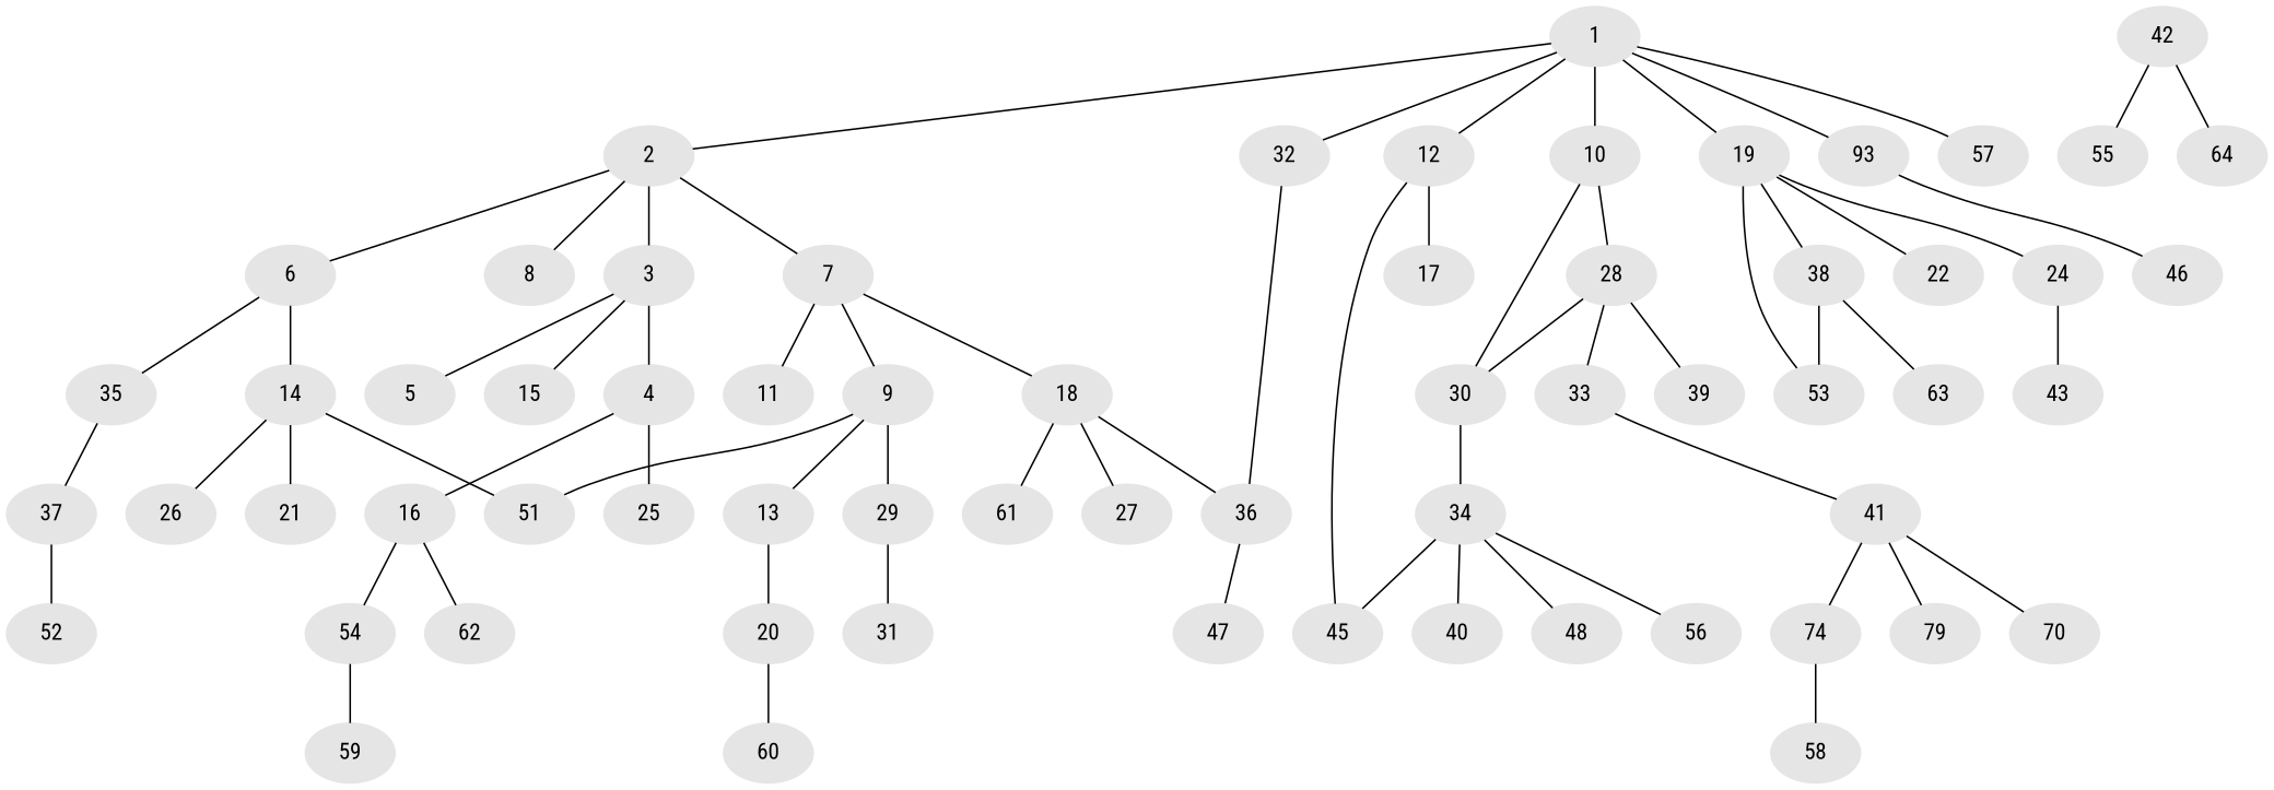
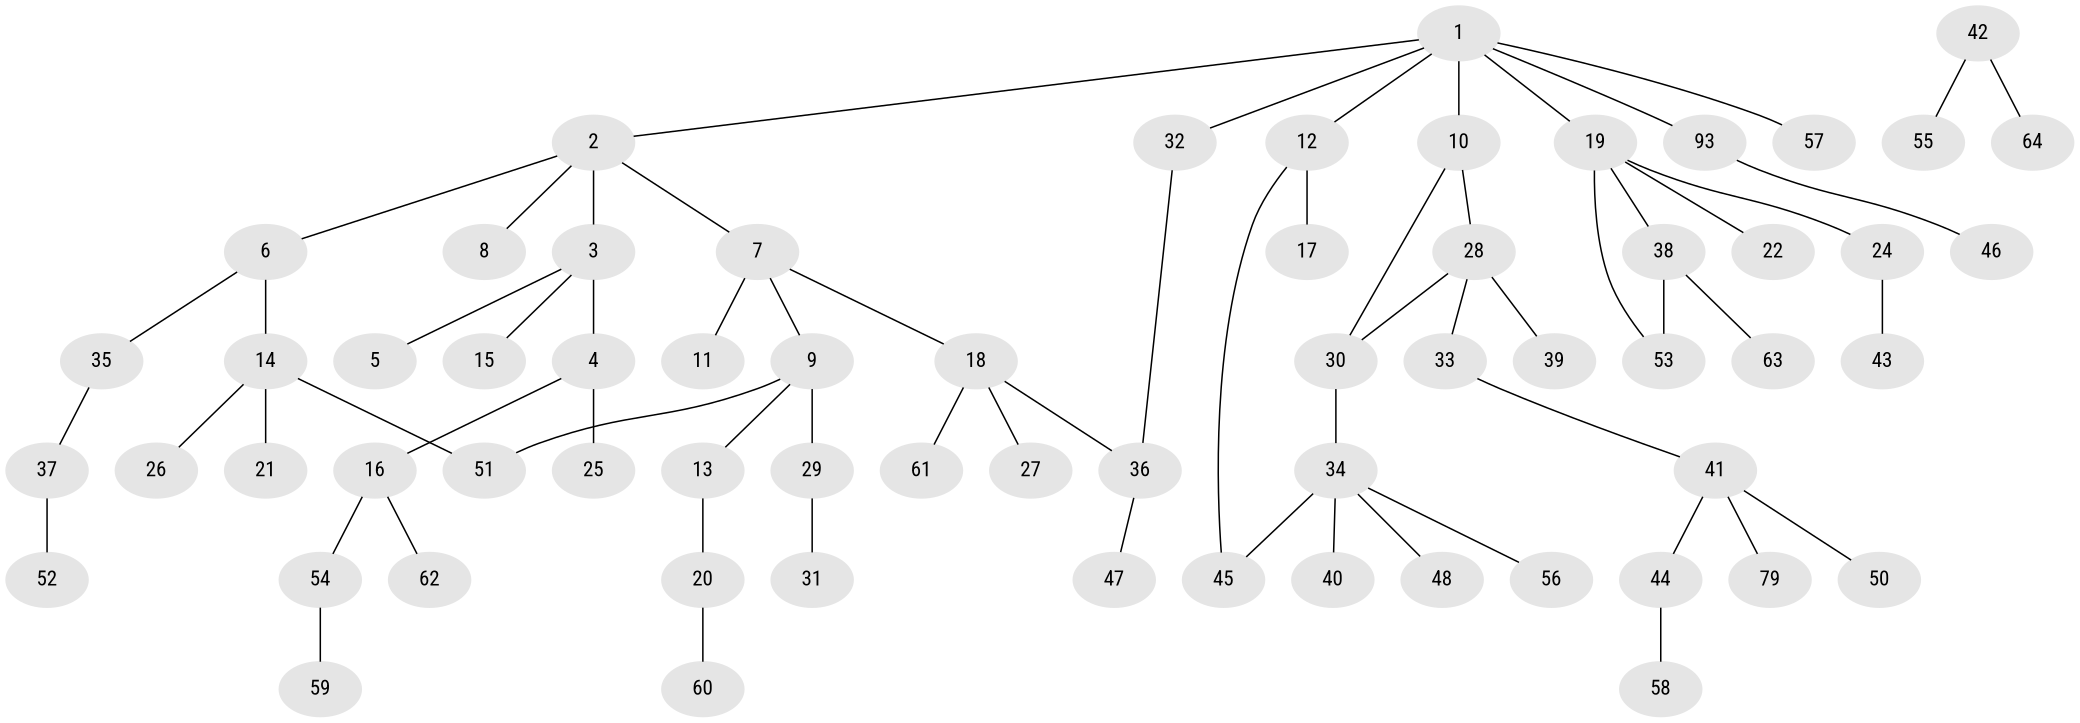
  graph {
    fontname="Roboto Condensed"
    node [color=gray90 fontname="Roboto Condensed" style=filled]
    edge [fontname="Roboto Condensed"]
    1
    2
    10
    12
    19
    n6 [label=93]
    32
    57
    3
    6
    7
    8
    28
    30
    17
    45
    22
    24
    38
    53
    46
    36
    4
    5
    15
    14
    35
    9
    11
    18
    16
    25
    54
    62
    51
    21
    26
    37
    13
    29
    27
    61
    42
    55
    64
    20
    31
    33
    39
    34
    60
    59
    47
    43
    63
    41
    40
    48
    56
-   44 [label=74]
+   44
    n61 [label=79]
-   50 [label=70]
+   50
    52
    58
    1 -- 2
    1 -- 10
    1 -- 12
    1 -- 19
    1 -- n6
    1 -- 32
    1 -- 57
    2 -- 3
    2 -- 6
    2 -- 7
    2 -- 8
    10 -- 28
    10 -- 30
    12 -- 17
    12 -- 45
    19 -- 22
    19 -- 24
    19 -- 38
    19 -- 53
    n6 -- 46
    32 -- 36
    3 -- 4
    3 -- 5
    3 -- 15
    6 -- 14
    6 -- 35
    7 -- 9
    7 -- 11
    7 -- 18
    28 -- 30
    28 -- 33
    28 -- 39
    30 -- 34
    24 -- 43
    38 -- 53
    38 -- 63
    36 -- 47
    4 -- 16
    4 -- 25
    14 -- 51
    14 -- 21
    14 -- 26
    35 -- 37
    9 -- 51
    9 -- 13
    9 -- 29
    18 -- 36
    18 -- 27
    18 -- 61
    16 -- 54
    16 -- 62
    54 -- 59
    37 -- 52
    13 -- 20
    29 -- 31
    42 -- 55
    42 -- 64
    20 -- 60
    33 -- 41
    34 -- 45
    34 -- 40
    34 -- 48
    34 -- 56
    41 -- 44
    41 -- n61
    41 -- 50
    44 -- 58
  }
